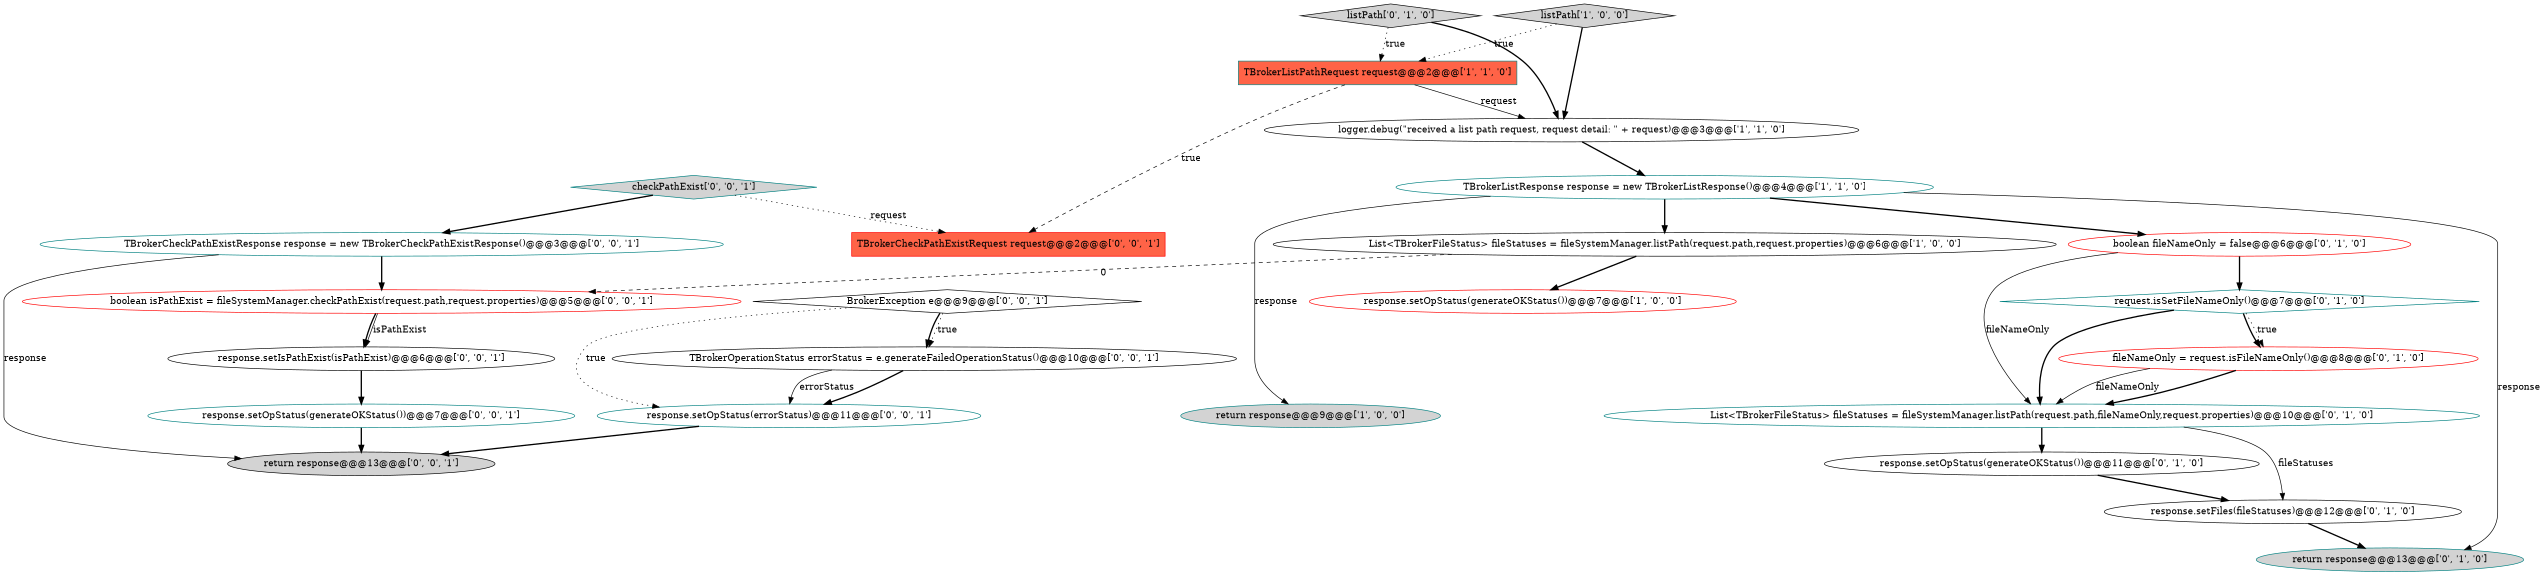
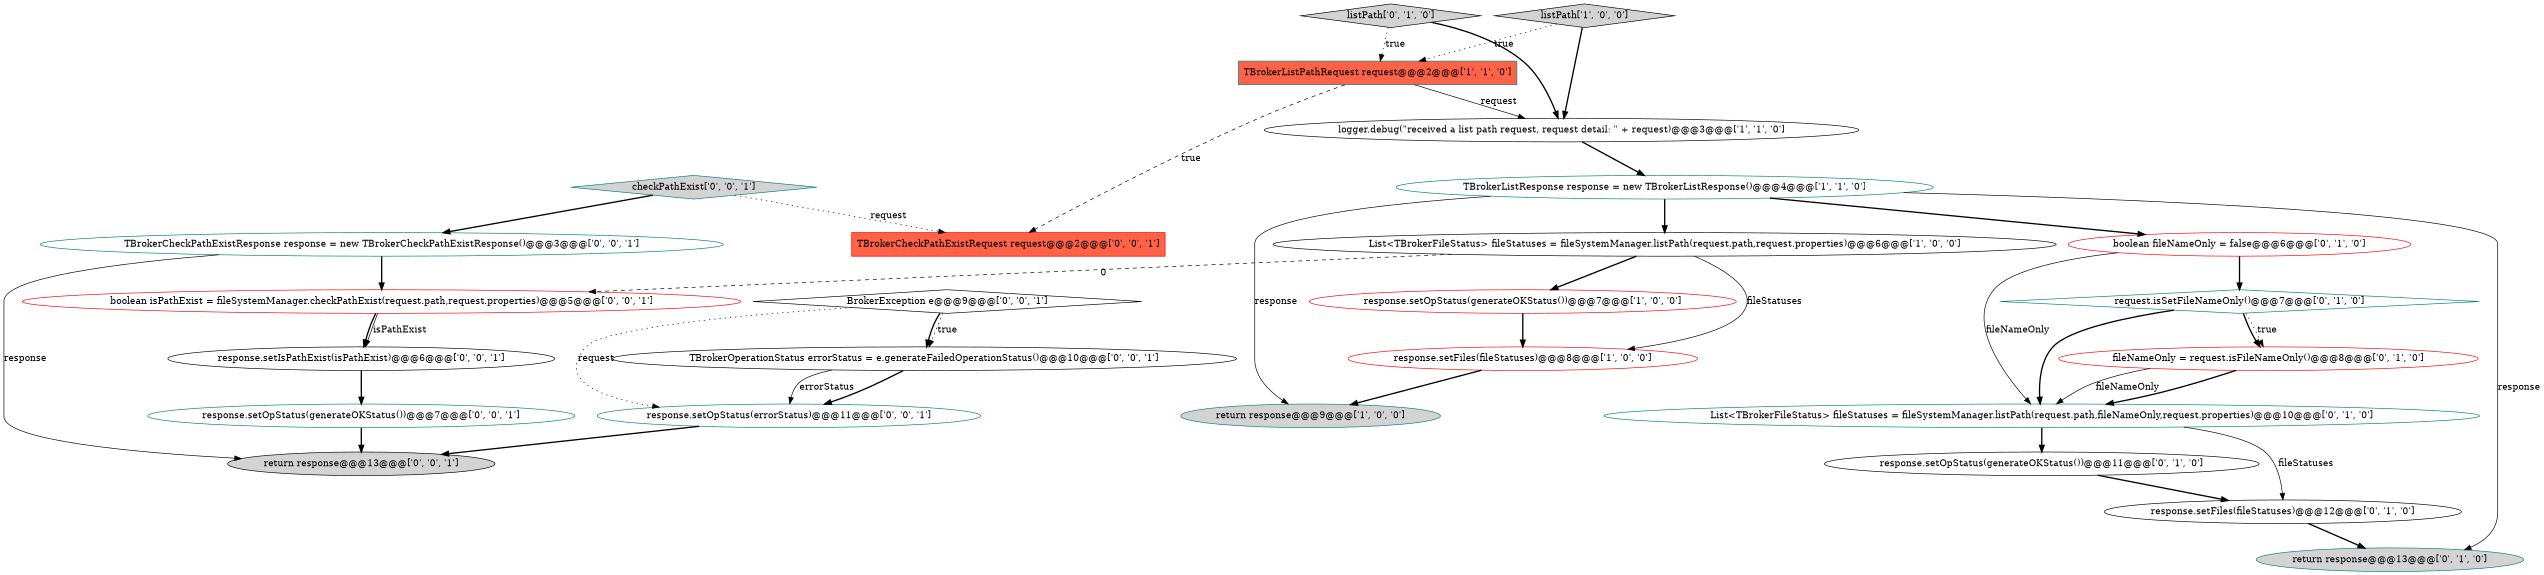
  digraph {
    node [color=teal fillcolor=white shape=ellipse style=filled]
    edge [style=bold]
+   n1 [color=red label="response.setFiles(fileStatuses)@@@8@@@['1', '0', '0']"]
    n2 [fillcolor=lightgray label="return response@@@9@@@['1', '0', '0']"]
    n3 [color=black label="response.setFiles(fileStatuses)@@@12@@@['0', '1', '0']"]
    n4 [fillcolor=lightgray label="return response@@@13@@@['0', '1', '0']"]
    n5 [color=black label="logger.debug(\"received a list path request, request detail: \" + request)@@@3@@@['1', '1', '0']"]
    n6 [label="TBrokerListResponse response = new TBrokerListResponse()@@@4@@@['1', '1', '0']"]
    n7 [color=black label="List<TBrokerFileStatus> fileStatuses = fileSystemManager.listPath(request.path,request.properties)@@@6@@@['1', '0', '0']"]
    n8 [color=red label="boolean fileNameOnly = false@@@6@@@['0', '1', '0']"]
    n9 [color=black fillcolor=lightgray label="listPath['1', '0', '0']" shape=diamond]
    n10 [fillcolor=tomato label="TBrokerListPathRequest request@@@2@@@['1', '1', '0']" shape=box]
    n11 [color=red fillcolor=tomato label="TBrokerCheckPathExistRequest request@@@2@@@['0', '0', '1']" shape=box]
    n12 [color=black label="response.setOpStatus(generateOKStatus())@@@11@@@['0', '1', '0']"]
    n13 [label="request.isSetFileNameOnly()@@@7@@@['0', '1', '0']" shape=diamond]
    n14 [color=red label="fileNameOnly = request.isFileNameOnly()@@@8@@@['0', '1', '0']"]
    n15 [label="List<TBrokerFileStatus> fileStatuses = fileSystemManager.listPath(request.path,fileNameOnly,request.properties)@@@10@@@['0', '1', '0']"]
    n16 [color=red label="boolean isPathExist = fileSystemManager.checkPathExist(request.path,request.properties)@@@5@@@['0', '0', '1']"]
    n17 [color=black label="response.setIsPathExist(isPathExist)@@@6@@@['0', '0', '1']"]
    n18 [label="response.setOpStatus(generateOKStatus())@@@7@@@['0', '0', '1']"]
    n19 [color=black fillcolor=lightgray label="return response@@@13@@@['0', '0', '1']"]
    n20 [color=black label="TBrokerOperationStatus errorStatus = e.generateFailedOperationStatus()@@@10@@@['0', '0', '1']"]
    n21 [label="response.setOpStatus(errorStatus)@@@11@@@['0', '0', '1']"]
    n22 [label="TBrokerCheckPathExistResponse response = new TBrokerCheckPathExistResponse()@@@3@@@['0', '0', '1']"]
    n23 [fillcolor=lightgray label="checkPathExist['0', '0', '1']" shape=diamond]
    n24 [color=red label="response.setOpStatus(generateOKStatus())@@@7@@@['1', '0', '0']"]
    n25 [color=black label="BrokerException e@@@9@@@['0', '0', '1']" shape=diamond]
    n26 [color=black fillcolor=lightgray label="listPath['0', '1', '0']" shape=diamond]
+   n1 -> n2
    n3 -> n4
    n5 -> n6
    n6 -> n2 [label=response style=solid]
    n6 -> n4 [label=response style=solid]
    n6 -> n7
    n6 -> n8
+   n7 -> n1 [label=fileStatuses style=solid]
    n7 -> n16 [label=0 style=dashed]
    n7 -> n24
    n8 -> n13
    n8 -> n15 [label=fileNameOnly style=solid]
    n9 -> n5
    n9 -> n10 [label=true style=dotted]
    n10 -> n5 [label=request style=solid]
    n10 -> n11 [label=true style=dashed]
    n12 -> n3
    n13 -> n14
    n13 -> n14 [label=true style=dotted]
    n13 -> n15
    n14 -> n15
    n14 -> n15 [label=fileNameOnly style=solid]
    n15 -> n3 [label=fileStatuses style=solid]
    n15 -> n12
    n16 -> n17
    n16 -> n17 [label=isPathExist style=solid]
    n17 -> n18
    n18 -> n19
    n20 -> n21
    n20 -> n21 [label=errorStatus style=solid]
    n21 -> n19
    n22 -> n16
    n22 -> n19 [label=response style=solid]
    n23 -> n11 [label=request style=dotted]
    n23 -> n22
+   n24 -> n1
    n25 -> n20
    n25 -> n20 [label=true style=dotted]
-   n25 -> n21 [label=true style=dotted]
+   n25 -> n21 [label=request style=dotted]
    n26 -> n5
    n26 -> n10 [label=true style=dotted]
  }
